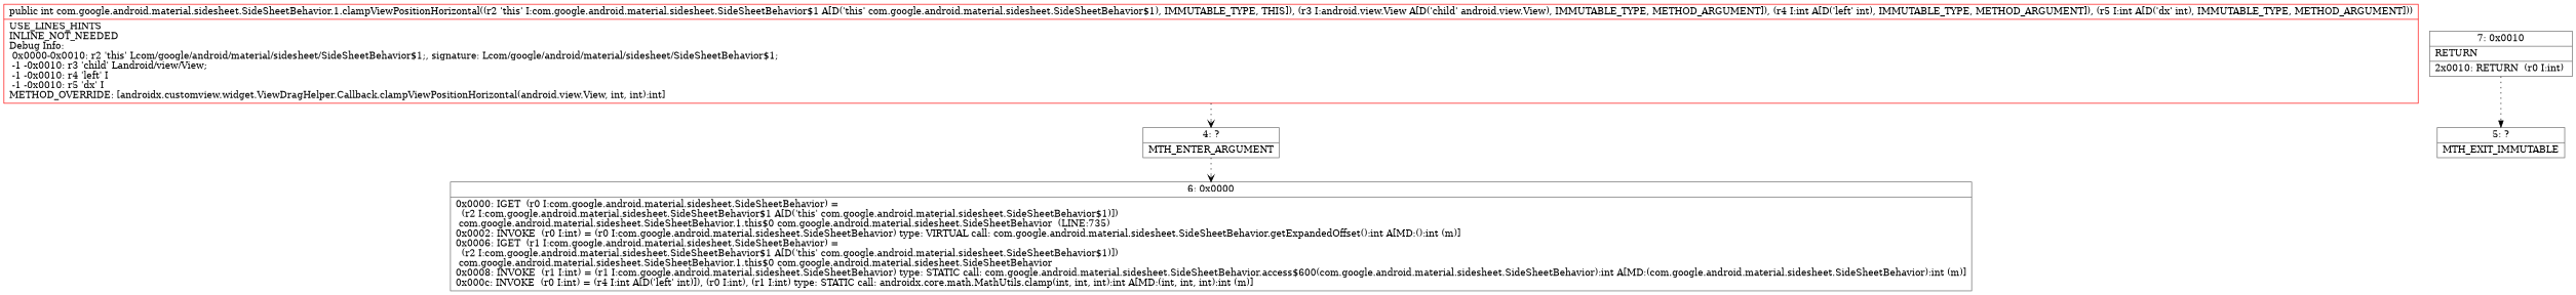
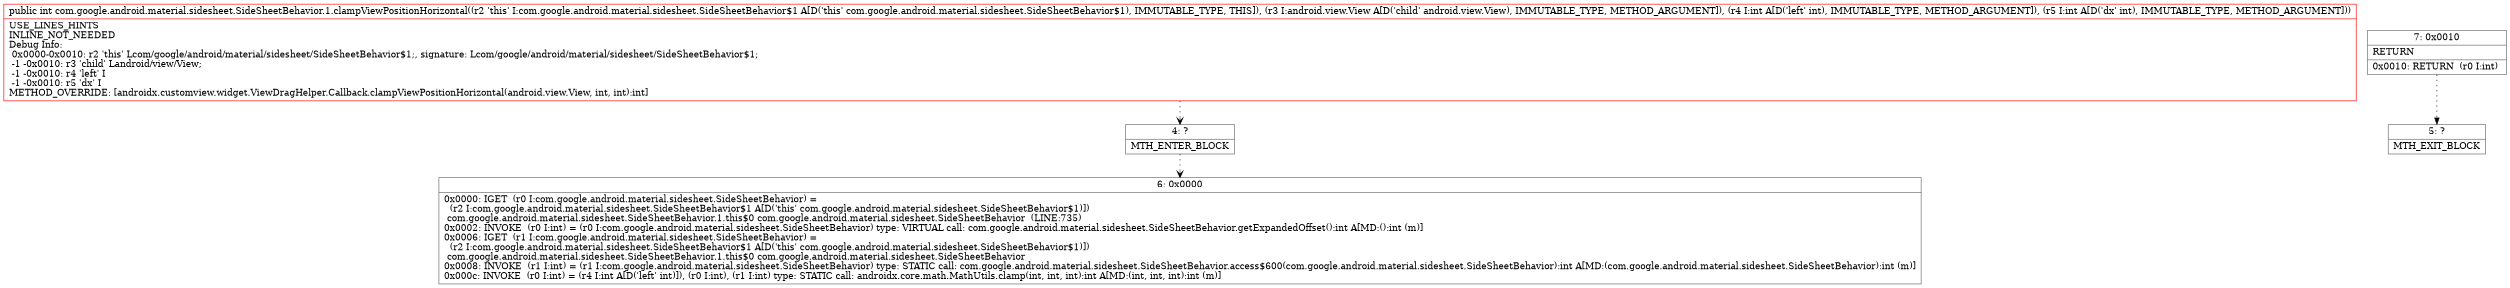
  digraph {
    node [color=gray40 shape=record]
    edge [arrowhead=vee style=dotted]
-   n1 [label="{4\:\ ?|MTH_ENTER_ARGUMENT\l}"]
+   n1 [label="{4\:\ ?|MTH_ENTER_BLOCK\l}"]
    n2 [label="{6\:\ 0x0000|0x0000: IGET  (r0 I:com.google.android.material.sidesheet.SideSheetBehavior) = \l  (r2 I:com.google.android.material.sidesheet.SideSheetBehavior$1 A[D('this' com.google.android.material.sidesheet.SideSheetBehavior$1)])\l com.google.android.material.sidesheet.SideSheetBehavior.1.this$0 com.google.android.material.sidesheet.SideSheetBehavior  (LINE:735)\l0x0002: INVOKE  (r0 I:int) = (r0 I:com.google.android.material.sidesheet.SideSheetBehavior) type: VIRTUAL call: com.google.android.material.sidesheet.SideSheetBehavior.getExpandedOffset():int A[MD:():int (m)]\l0x0006: IGET  (r1 I:com.google.android.material.sidesheet.SideSheetBehavior) = \l  (r2 I:com.google.android.material.sidesheet.SideSheetBehavior$1 A[D('this' com.google.android.material.sidesheet.SideSheetBehavior$1)])\l com.google.android.material.sidesheet.SideSheetBehavior.1.this$0 com.google.android.material.sidesheet.SideSheetBehavior \l0x0008: INVOKE  (r1 I:int) = (r1 I:com.google.android.material.sidesheet.SideSheetBehavior) type: STATIC call: com.google.android.material.sidesheet.SideSheetBehavior.access$600(com.google.android.material.sidesheet.SideSheetBehavior):int A[MD:(com.google.android.material.sidesheet.SideSheetBehavior):int (m)]\l0x000c: INVOKE  (r0 I:int) = (r4 I:int A[D('left' int)]), (r0 I:int), (r1 I:int) type: STATIC call: androidx.core.math.MathUtils.clamp(int, int, int):int A[MD:(int, int, int):int (m)]\l}"]
-   n3 [label="{7\:\ 0x0010|RETURN\l|2x0010: RETURN  (r0 I:int) \l}"]
-   n4 [label="{5\:\ ?|MTH_EXIT_IMMUTABLE\l}"]
+   n3 [label="{7\:\ 0x0010|RETURN\l|0x0010: RETURN  (r0 I:int) \l}"]
+   n4 [label="{5\:\ ?|MTH_EXIT_BLOCK\l}"]
    n5 [color=red label="{public int com.google.android.material.sidesheet.SideSheetBehavior.1.clampViewPositionHorizontal((r2 'this' I:com.google.android.material.sidesheet.SideSheetBehavior$1 A[D('this' com.google.android.material.sidesheet.SideSheetBehavior$1), IMMUTABLE_TYPE, THIS]), (r3 I:android.view.View A[D('child' android.view.View), IMMUTABLE_TYPE, METHOD_ARGUMENT]), (r4 I:int A[D('left' int), IMMUTABLE_TYPE, METHOD_ARGUMENT]), (r5 I:int A[D('dx' int), IMMUTABLE_TYPE, METHOD_ARGUMENT]))  | USE_LINES_HINTS\lINLINE_NOT_NEEDED\lDebug Info:\l  0x0000\-0x0010: r2 'this' Lcom\/google\/android\/material\/sidesheet\/SideSheetBehavior$1;, signature: Lcom\/google\/android\/material\/sidesheet\/SideSheetBehavior$1;\l  \-1 \-0x0010: r3 'child' Landroid\/view\/View;\l  \-1 \-0x0010: r4 'left' I\l  \-1 \-0x0010: r5 'dx' I\lMETHOD_OVERRIDE: [androidx.customview.widget.ViewDragHelper.Callback.clampViewPositionHorizontal(android.view.View, int, int):int]\l}"]
    n1 -> n2
    n3 -> n4 [arrowhead=normal]
    n5 -> n1
  }
